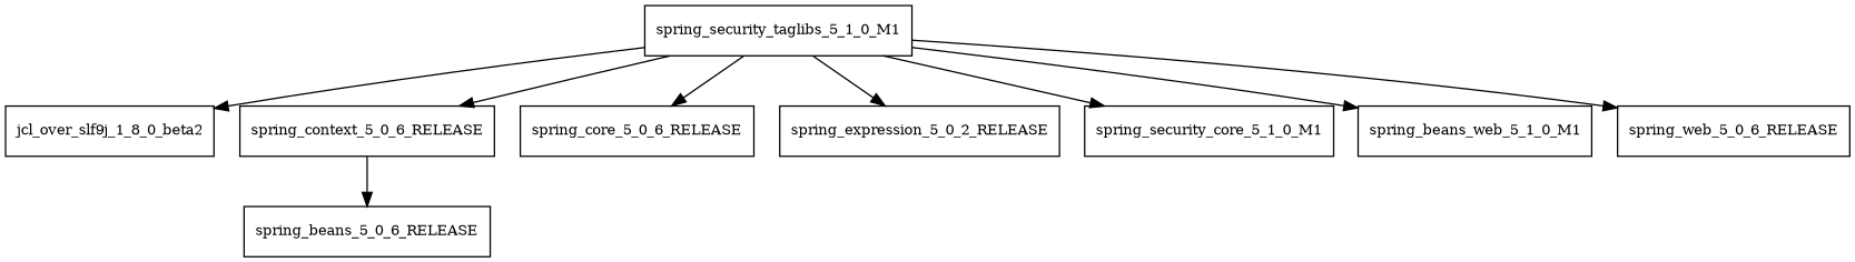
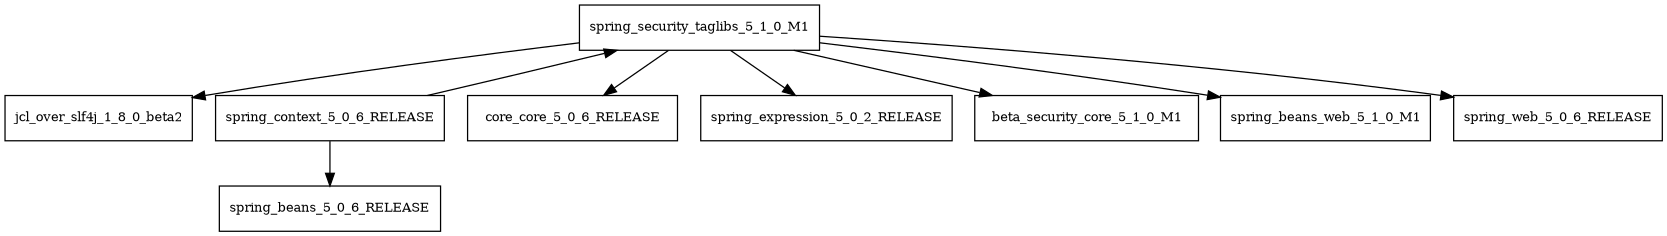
  digraph {
    node [fontsize=10.0 shape=box]
    spring_security_taglibs_5_1_0_M1
-   jcl_over_slf4j_1_8_0_beta2 [label=jcl_over_slf9j_1_8_0_beta2]
+   jcl_over_slf4j_1_8_0_beta2
    spring_context_5_0_6_RELEASE
-   spring_core_5_0_6_RELEASE
+   spring_core_5_0_6_RELEASE [label=core_core_5_0_6_RELEASE]
    n5 [label=spring_expression_5_0_2_RELEASE]
-   spring_security_core_5_1_0_M1
+   spring_security_core_5_1_0_M1 [label=beta_security_core_5_1_0_M1]
    n7 [label=spring_beans_web_5_1_0_M1]
    spring_web_5_0_6_RELEASE
    spring_beans_5_0_6_RELEASE
    spring_security_taglibs_5_1_0_M1 -> jcl_over_slf4j_1_8_0_beta2
-   spring_security_taglibs_5_1_0_M1 -> spring_context_5_0_6_RELEASE
+   spring_context_5_0_6_RELEASE -> spring_security_taglibs_5_1_0_M1
    spring_security_taglibs_5_1_0_M1 -> spring_core_5_0_6_RELEASE
    spring_security_taglibs_5_1_0_M1 -> n5
    spring_security_taglibs_5_1_0_M1 -> spring_security_core_5_1_0_M1
    spring_security_taglibs_5_1_0_M1 -> n7
    spring_security_taglibs_5_1_0_M1 -> spring_web_5_0_6_RELEASE
    spring_context_5_0_6_RELEASE -> spring_beans_5_0_6_RELEASE
  }
